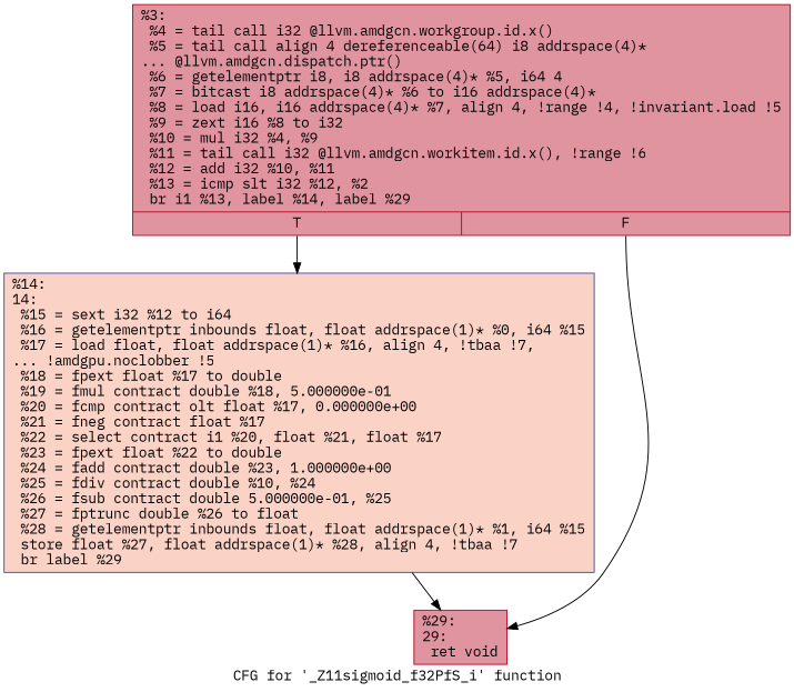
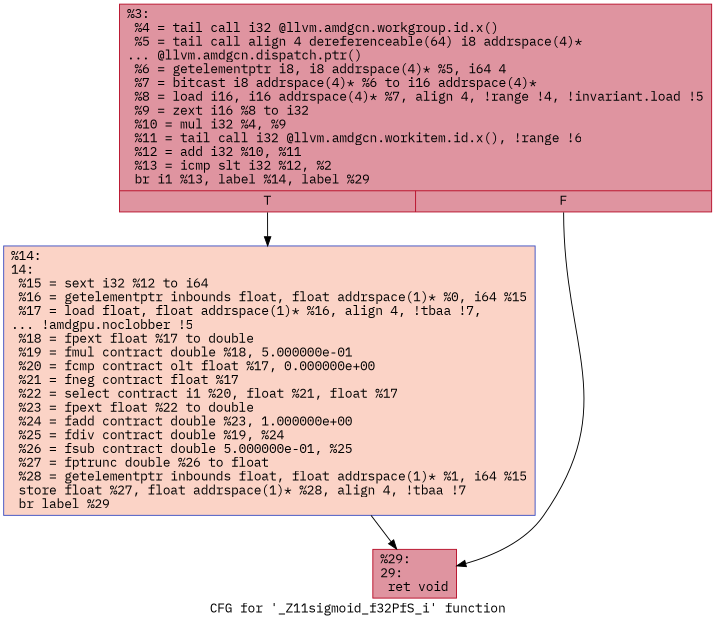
  digraph {
    label="CFG for '_Z11sigmoid_f32PfS_i' function"
    fontname="IBM Plex Mono"
    node [color="#b70d28ff" fillcolor="#b70d2870" shape=record style=filled fontname="IBM Plex Mono"]
    edge [fontname="IBM Plex Mono"]
    n1 [label="{%3:\l  %4 = tail call i32 @llvm.amdgcn.workgroup.id.x()\l  %5 = tail call align 4 dereferenceable(64) i8 addrspace(4)*\l... @llvm.amdgcn.dispatch.ptr()\l  %6 = getelementptr i8, i8 addrspace(4)* %5, i64 4\l  %7 = bitcast i8 addrspace(4)* %6 to i16 addrspace(4)*\l  %8 = load i16, i16 addrspace(4)* %7, align 4, !range !4, !invariant.load !5\l  %9 = zext i16 %8 to i32\l  %10 = mul i32 %4, %9\l  %11 = tail call i32 @llvm.amdgcn.workitem.id.x(), !range !6\l  %12 = add i32 %10, %11\l  %13 = icmp slt i32 %12, %2\l  br i1 %13, label %14, label %29\l|{<s0>T|<s1>F}}"]
-   n2 [color="#3d50c3ff" fillcolor="#f59c7d70" label="{%14:\l14:                                               \l  %15 = sext i32 %12 to i64\l  %16 = getelementptr inbounds float, float addrspace(1)* %0, i64 %15\l  %17 = load float, float addrspace(1)* %16, align 4, !tbaa !7,\l... !amdgpu.noclobber !5\l  %18 = fpext float %17 to double\l  %19 = fmul contract double %18, 5.000000e-01\l  %20 = fcmp contract olt float %17, 0.000000e+00\l  %21 = fneg contract float %17\l  %22 = select contract i1 %20, float %21, float %17\l  %23 = fpext float %22 to double\l  %24 = fadd contract double %23, 1.000000e+00\l  %25 = fdiv contract double %10, %24\l  %26 = fsub contract double 5.000000e-01, %25\l  %27 = fptrunc double %26 to float\l  %28 = getelementptr inbounds float, float addrspace(1)* %1, i64 %15\l  store float %27, float addrspace(1)* %28, align 4, !tbaa !7\l  br label %29\l}"]
+   n2 [color="#3d50c3ff" fillcolor="#f59c7d70" label="{%14:\l14:                                               \l  %15 = sext i32 %12 to i64\l  %16 = getelementptr inbounds float, float addrspace(1)* %0, i64 %15\l  %17 = load float, float addrspace(1)* %16, align 4, !tbaa !7,\l... !amdgpu.noclobber !5\l  %18 = fpext float %17 to double\l  %19 = fmul contract double %18, 5.000000e-01\l  %20 = fcmp contract olt float %17, 0.000000e+00\l  %21 = fneg contract float %17\l  %22 = select contract i1 %20, float %21, float %17\l  %23 = fpext float %22 to double\l  %24 = fadd contract double %23, 1.000000e+00\l  %25 = fdiv contract double %19, %24\l  %26 = fsub contract double 5.000000e-01, %25\l  %27 = fptrunc double %26 to float\l  %28 = getelementptr inbounds float, float addrspace(1)* %1, i64 %15\l  store float %27, float addrspace(1)* %28, align 4, !tbaa !7\l  br label %29\l}"]
    n3 [label="{%29:\l29:                                               \l  ret void\l}"]
    n1 -> n2 [tailport=s0]
    n1 -> n3 [tailport=s1]
    n2 -> n3
  }
